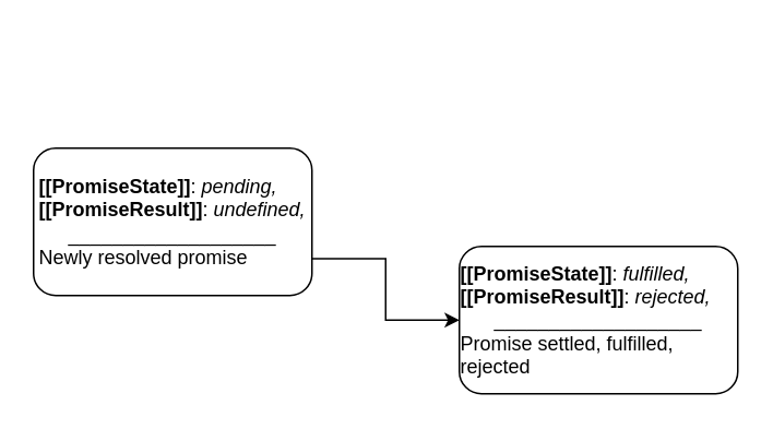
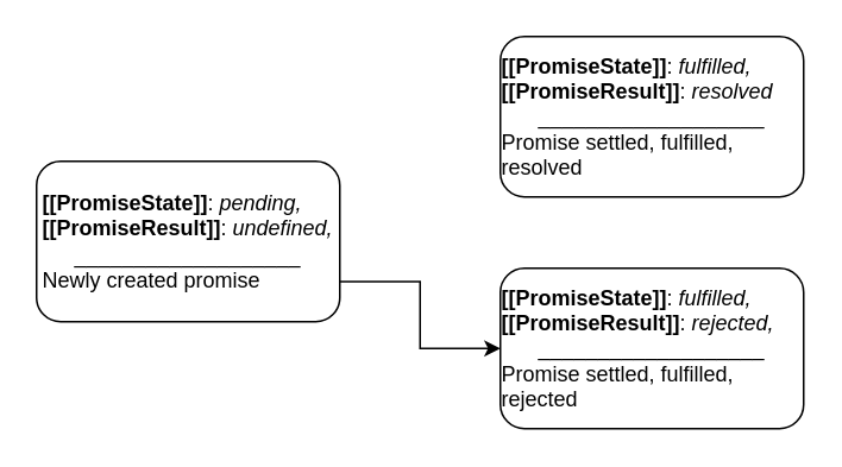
  <mxCell id="0" />
  <mxCell id="1" parent="0" />
  <mxCell id="2" style="edgeStyle=orthogonalEdgeStyle;rounded=0;orthogonalLoop=1;jettySize=auto;html=1;exitX=1;exitY=0.75;exitDx=0;exitDy=0;entryX=0;entryY=0.5;entryDx=0;entryDy=0;" edge="1" parent="1" source="3" target="5"><mxGeometry relative="1" as="geometry" /></mxCell>
- <mxCell id="3" value="&lt;div style=&quot;text-align: left&quot;&gt;&lt;span&gt;&lt;b&gt;[[PromiseState]]&lt;/b&gt;: &lt;i&gt;pending,&lt;/i&gt;&lt;/span&gt;&lt;/div&gt;&lt;div style=&quot;text-align: left&quot;&gt;&lt;span&gt;&lt;b&gt;[[PromiseResult]]&lt;/b&gt;: &lt;i&gt;undefined,&lt;/i&gt;&lt;/span&gt;&lt;/div&gt;___________________&lt;br&gt;&lt;div style=&quot;text-align: left&quot;&gt;&lt;span&gt;Newly resolved promise&lt;/span&gt;&lt;/div&gt;" style="rounded=1;whiteSpace=wrap;html=1;" vertex="1" parent="1"><mxGeometry x="20" y="90" width="170" height="90" as="geometry" /></mxCell>
+ <mxCell id="3" value="&lt;div style=&quot;text-align: left&quot;&gt;&lt;span&gt;&lt;b&gt;[[PromiseState]]&lt;/b&gt;: &lt;i&gt;pending,&lt;/i&gt;&lt;/span&gt;&lt;/div&gt;&lt;div style=&quot;text-align: left&quot;&gt;&lt;span&gt;&lt;b&gt;[[PromiseResult]]&lt;/b&gt;: &lt;i&gt;undefined,&lt;/i&gt;&lt;/span&gt;&lt;/div&gt;___________________&lt;br&gt;&lt;div style=&quot;text-align: left&quot;&gt;&lt;span&gt;Newly created promise&lt;/span&gt;&lt;/div&gt;" style="rounded=1;whiteSpace=wrap;html=1;" vertex="1" parent="1"><mxGeometry x="20" y="90" width="170" height="90" as="geometry" /></mxCell>
+ <mxCell id="4" value="&lt;div style=&quot;text-align: left&quot;&gt;&lt;span&gt;&lt;b&gt;[[PromiseState]]&lt;/b&gt;: &lt;i&gt;fulfilled,&lt;/i&gt;&lt;/span&gt;&lt;/div&gt;&lt;div style=&quot;text-align: left&quot;&gt;&lt;b&gt;[[PromiseResult]]&lt;/b&gt;: &lt;i&gt;resolved&lt;/i&gt;&lt;/div&gt;___________________&lt;br&gt;&lt;div style=&quot;text-align: left&quot;&gt;&lt;span&gt;Promise settled, fulfilled, resolved&lt;/span&gt;&lt;/div&gt;" style="rounded=1;whiteSpace=wrap;html=1;" vertex="1" parent="1"><mxGeometry x="280" y="20" width="170" height="90" as="geometry" /></mxCell>
  <mxCell id="5" value="&lt;div style=&quot;text-align: left&quot;&gt;&lt;span&gt;&lt;b&gt;[[PromiseState]]&lt;/b&gt;: &lt;i&gt;fulfilled,&lt;/i&gt;&lt;/span&gt;&lt;/div&gt;&lt;div style=&quot;text-align: left&quot;&gt;&lt;span&gt;&lt;b&gt;[[PromiseResult]]&lt;/b&gt;: &lt;i&gt;rejected,&lt;/i&gt;&lt;/span&gt;&lt;/div&gt;___________________&lt;br&gt;&lt;div style=&quot;text-align: left&quot;&gt;&lt;span&gt;Promise settled, fulfilled, rejected&lt;/span&gt;&lt;/div&gt;" style="rounded=1;whiteSpace=wrap;html=1;" vertex="1" parent="1"><mxGeometry x="280" y="150" width="170" height="90" as="geometry" /></mxCell>
